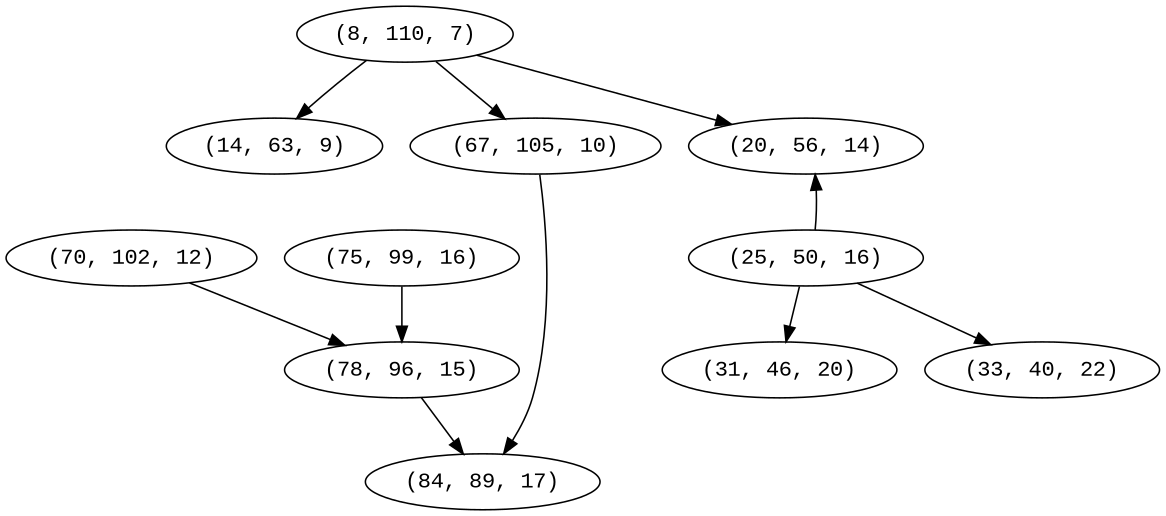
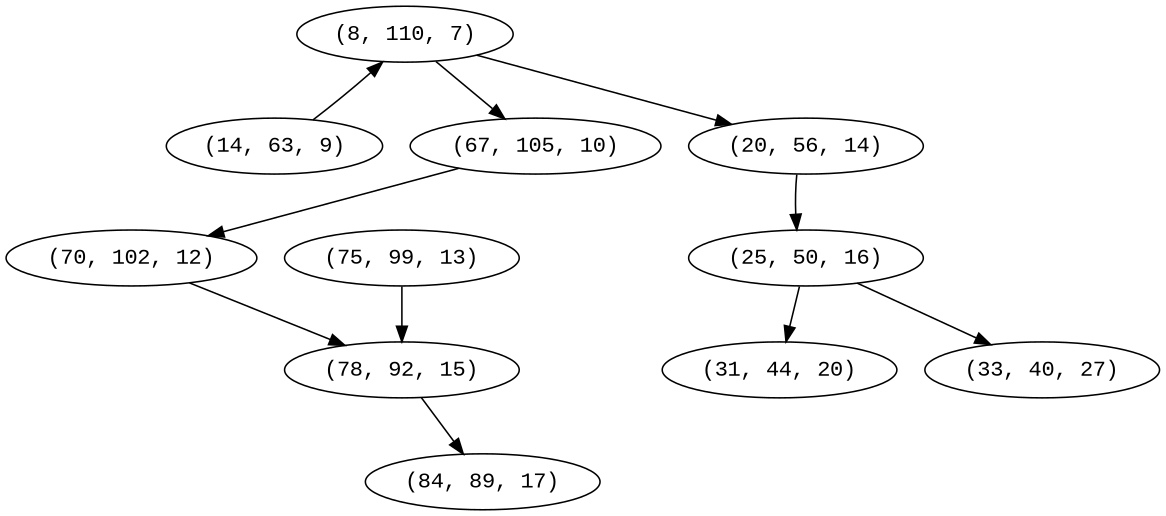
  digraph {
    fontname="Liberation Mono"
    node [fontname="Liberation Mono"]
    edge [fontname="Liberation Mono"]
    "(8, 110, 7)"
    "(14, 63, 9)"
    "(67, 105, 10)"
    "(20, 56, 14)"
    "(70, 102, 12)"
    "(25, 50, 16)"
-   "(31, 44, 20)" [label="(31, 46, 20)"]
-   "(33, 40, 22)"
-   "(78, 96, 15)"
-   "(75, 99, 13)" [label="(75, 99, 16)"]
+   "(31, 44, 20)"
+   "(33, 40, 22)" [label="(33, 40, 27)"]
+   "(78, 96, 15)" [label="(78, 92, 15)"]
+   "(75, 99, 13)"
    "(84, 89, 17)"
-   "(8, 110, 7)" -> "(14, 63, 9)"
+   "(14, 63, 9)" -> "(8, 110, 7)"
    "(8, 110, 7)" -> "(67, 105, 10)"
    "(8, 110, 7)" -> "(20, 56, 14)"
-   "(67, 105, 10)" -> "(84, 89, 17)"
-   "(25, 50, 16)" -> "(20, 56, 14)"
+   "(67, 105, 10)" -> "(70, 102, 12)"
+   "(20, 56, 14)" -> "(25, 50, 16)"
    "(70, 102, 12)" -> "(78, 96, 15)"
    "(25, 50, 16)" -> "(31, 44, 20)"
    "(25, 50, 16)" -> "(33, 40, 22)"
    "(78, 96, 15)" -> "(84, 89, 17)"
    "(75, 99, 13)" -> "(78, 96, 15)"
  }
